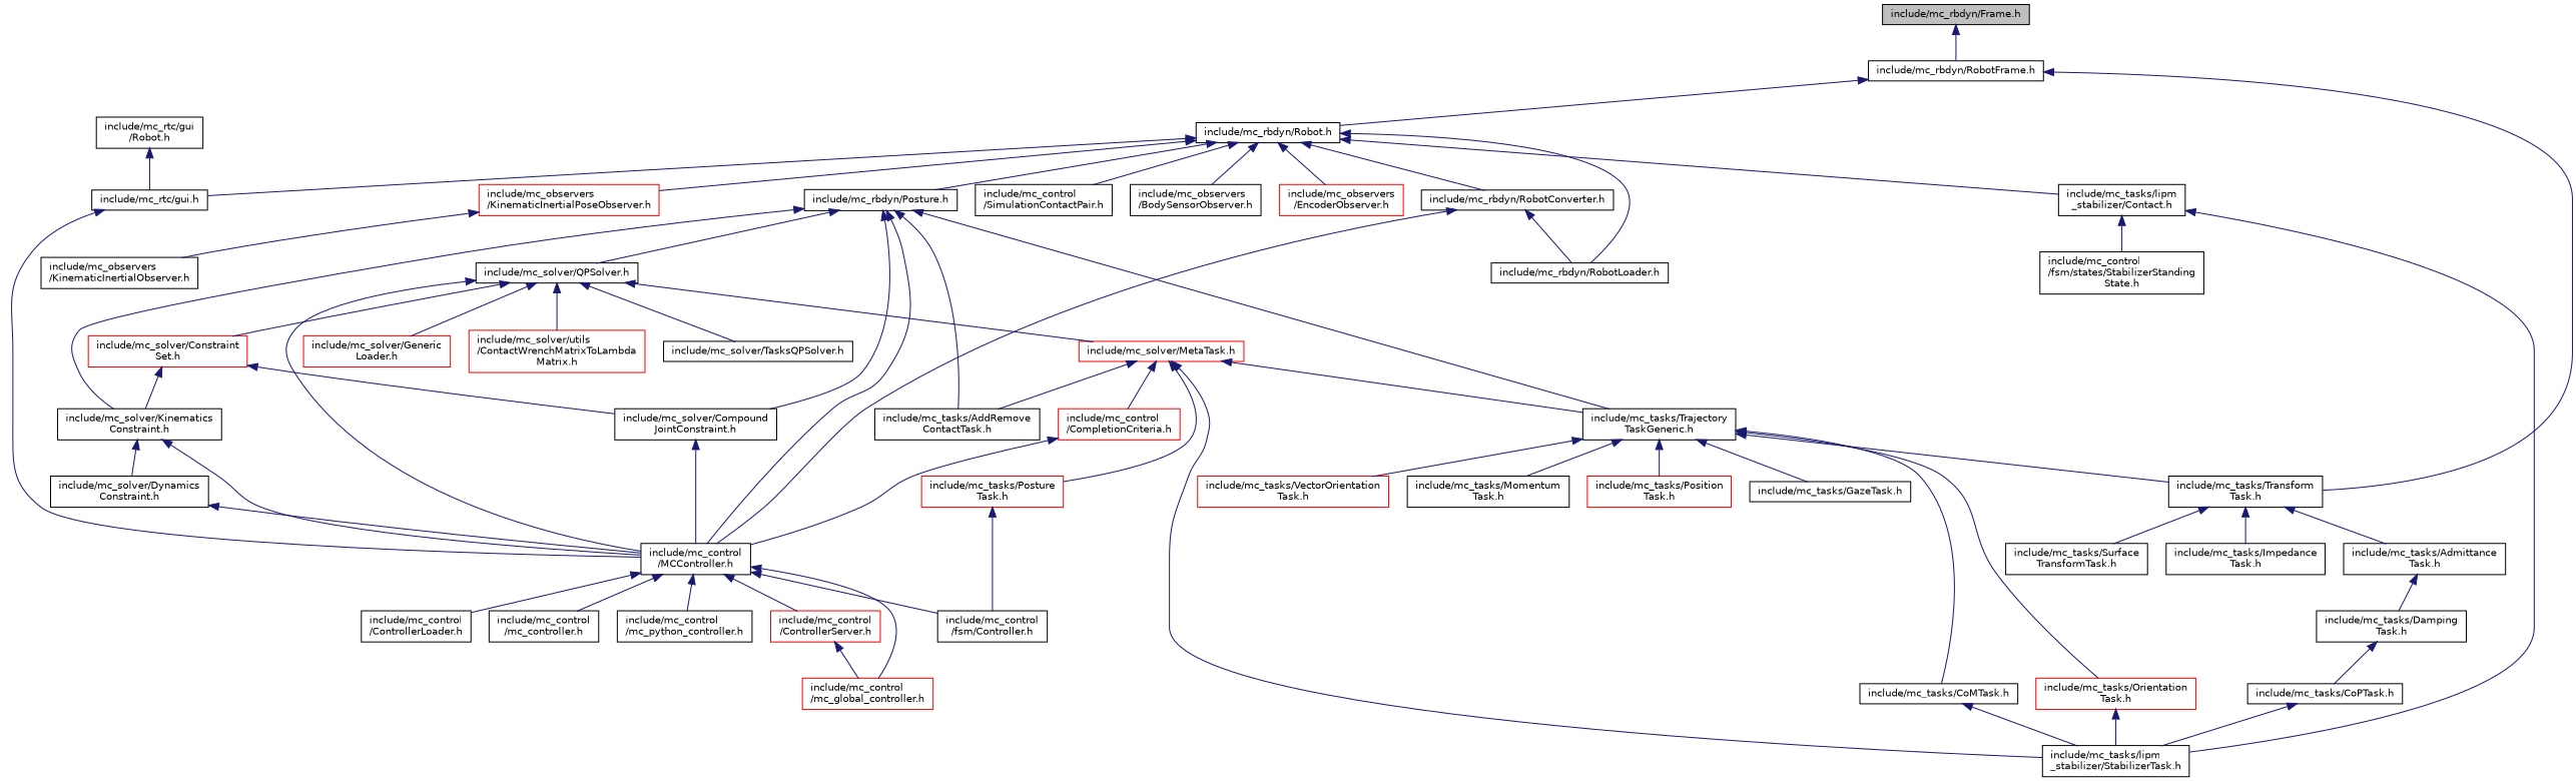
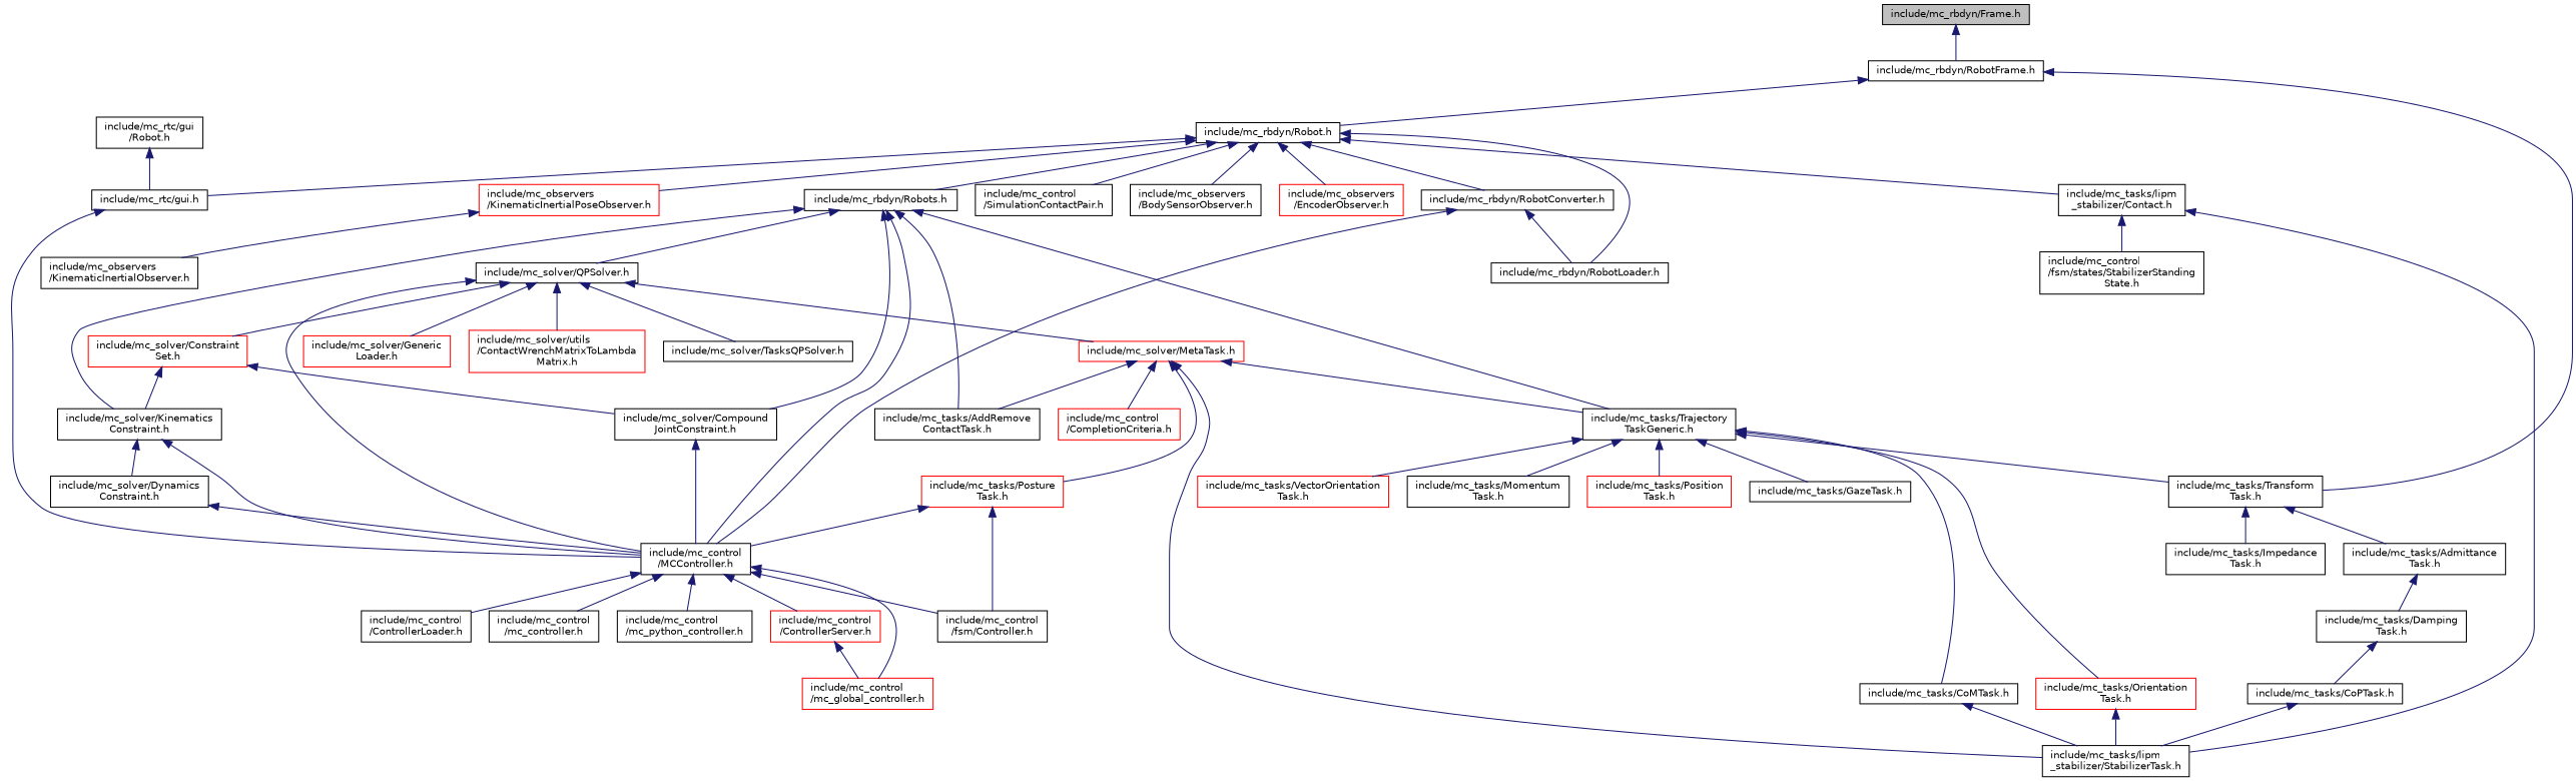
  digraph {
    node [color=black fillcolor=white fontname=Helvetica fontsize=10 shape=record style=filled]
    edge [color=midnightblue dir=back fontname=Helvetica fontsize=10 labelfontname=Helvetica labelfontsize=10 style=solid]
    n1 [fillcolor=grey75 fontcolor=black height=0.2 label="include/mc_rbdyn/Frame.h" width=0.4]
    n2 [height=0.2 label="include/mc_rbdyn/RobotFrame.h" width=0.4]
    n3 [height=0.2 label="include/mc_rbdyn/Robot.h" width=0.4]
    n4 [height=0.2 label="include/mc_tasks/Transform\lTask.h" width=0.4]
-   n5 [height=0.2 label="include/mc_rbdyn/Posture.h" width=0.4]
+   n5 [height=0.2 label="include/mc_rbdyn/Robots.h" width=0.4]
    n6 [height=0.2 label="include/mc_rbdyn/RobotConverter.h" width=0.4]
    n7 [height=0.2 label="include/mc_rbdyn/RobotLoader.h" width=0.4]
    n8 [height=0.2 label="include/mc_tasks/lipm\l_stabilizer/Contact.h" width=0.4]
    n9 [height=0.2 label="include/mc_control\l/SimulationContactPair.h" width=0.4]
    n10 [height=0.2 label="include/mc_observers\l/BodySensorObserver.h" width=0.4]
    n11 [color=red height=0.2 label="include/mc_observers\l/EncoderObserver.h" width=0.4]
    n12 [color=red height=0.2 label="include/mc_observers\l/KinematicInertialPoseObserver.h" width=0.4]
    n13 [height=0.2 label="include/mc_rtc/gui.h" width=0.4]
    n14 [height=0.2 label="include/mc_tasks/Admittance\lTask.h" width=0.4]
    n15 [height=0.2 label="include/mc_tasks/Impedance\lTask.h" width=0.4]
-   n16 [height=0.2 label="include/mc_tasks/Surface\lTransformTask.h" width=0.4]
    n17 [height=0.2 label="include/mc_solver/QPSolver.h" width=0.4]
    n18 [height=0.2 label="include/mc_control\l/MCController.h" width=0.4]
    n19 [height=0.2 label="include/mc_tasks/Trajectory\lTaskGeneric.h" width=0.4]
    n20 [height=0.2 label="include/mc_tasks/AddRemove\lContactTask.h" width=0.4]
    n21 [height=0.2 label="include/mc_solver/Compound\lJointConstraint.h" width=0.4]
    n22 [height=0.2 label="include/mc_solver/Kinematics\lConstraint.h" width=0.4]
    n23 [height=0.2 label="include/mc_rtc/gui\l/Robot.h" width=0.4]
    n24 [height=0.2 label="include/mc_tasks/lipm\l_stabilizer/StabilizerTask.h" width=0.4]
    n25 [height=0.2 label="include/mc_control\l/fsm/states/StabilizerStanding\lState.h" width=0.4]
    n26 [height=0.2 label="include/mc_observers\l/KinematicInertialObserver.h" width=0.4]
    n27 [color=red height=0.2 label="include/mc_solver/MetaTask.h" width=0.4]
    n28 [color=red height=0.2 label="include/mc_solver/Constraint\lSet.h" width=0.4]
    n29 [color=red height=0.2 label="include/mc_solver/Generic\lLoader.h" width=0.4]
    n30 [color=red height=0.2 label="include/mc_solver/utils\l/ContactWrenchMatrixToLambda\lMatrix.h" width=0.4]
    n31 [height=0.2 label="include/mc_solver/TasksQPSolver.h" width=0.4]
    n32 [height=0.2 label="include/mc_control\l/fsm/Controller.h" width=0.4]
    n33 [color=red height=0.2 label="include/mc_control\l/ControllerServer.h" width=0.4]
    n34 [color=red height=0.2 label="include/mc_control\l/mc_global_controller.h" width=0.4]
    n35 [height=0.2 label="include/mc_control\l/ControllerLoader.h" width=0.4]
    n36 [height=0.2 label="include/mc_control\l/mc_controller.h" width=0.4]
    n37 [height=0.2 label="include/mc_control\l/mc_python_controller.h" width=0.4]
    n38 [color=red height=0.2 label="include/mc_tasks/Orientation\lTask.h" width=0.4]
    n39 [color=red height=0.2 label="include/mc_tasks/Position\lTask.h" width=0.4]
    n40 [height=0.2 label="include/mc_tasks/CoMTask.h" width=0.4]
    n41 [height=0.2 label="include/mc_tasks/GazeTask.h" width=0.4]
    n42 [color=red height=0.2 label="include/mc_tasks/VectorOrientation\lTask.h" width=0.4]
    n43 [height=0.2 label="include/mc_tasks/Momentum\lTask.h" width=0.4]
    n44 [height=0.2 label="include/mc_solver/Dynamics\lConstraint.h" width=0.4]
    n45 [color=red height=0.2 label="include/mc_control\l/CompletionCriteria.h" width=0.4]
    n46 [color=red height=0.2 label="include/mc_tasks/Posture\lTask.h" width=0.4]
    n47 [height=0.2 label="include/mc_tasks/Damping\lTask.h" width=0.4]
    n48 [height=0.2 label="include/mc_tasks/CoPTask.h" width=0.4]
    n1 -> n2
    n2 -> n3
    n2 -> n4
    n3 -> n5
    n3 -> n6
    n3 -> n7
    n3 -> n8
    n3 -> n9
    n3 -> n10
    n3 -> n11
    n3 -> n12
    n3 -> n13
    n4 -> n14
    n4 -> n15
-   n4 -> n16
    n5 -> n17
    n5 -> n18
    n5 -> n19
    n5 -> n20
    n5 -> n21
    n5 -> n22
    n6 -> n7
    n6 -> n18
    n8 -> n24
    n8 -> n25
    n12 -> n26
    n13 -> n18
    n14 -> n47
    n17 -> n18
    n17 -> n27
    n17 -> n28
    n17 -> n29
    n17 -> n30
    n17 -> n31
    n18 -> n32
    n18 -> n33
    n18 -> n34
    n18 -> n35
    n18 -> n36
    n18 -> n37
    n19 -> n4
    n19 -> n38
    n19 -> n39
    n19 -> n40
    n19 -> n41
    n19 -> n42
    n19 -> n43
    n21 -> n18
    n22 -> n18
    n22 -> n44
    n23 -> n13
    n27 -> n19
    n27 -> n20
    n27 -> n24
    n27 -> n45
    n27 -> n46
    n28 -> n21
    n28 -> n22
    n33 -> n34
    n38 -> n24
    n40 -> n24
    n44 -> n18
-   n45 -> n18
+   n46 -> n18
    n46 -> n32
    n47 -> n48
    n48 -> n24
  }
